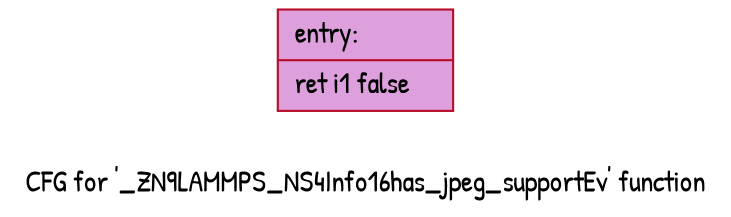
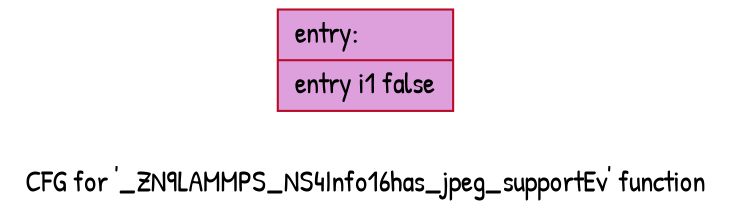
  digraph {
    label="CFG for '_ZN9LAMMPS_NS4Info16has_jpeg_supportEv' function"
    fontname="Patrick Hand"
-   n1 [color="#b70d28ff" fillcolor=plum fontname="Patrick Hand" label="{entry:\l|  ret i1 false\l}" shape=record style=filled]
+   n1 [color="#b70d28ff" fillcolor=plum fontname="Patrick Hand" label="{entry:\l|  entry i1 false\l}" shape=record style=filled]
  }
